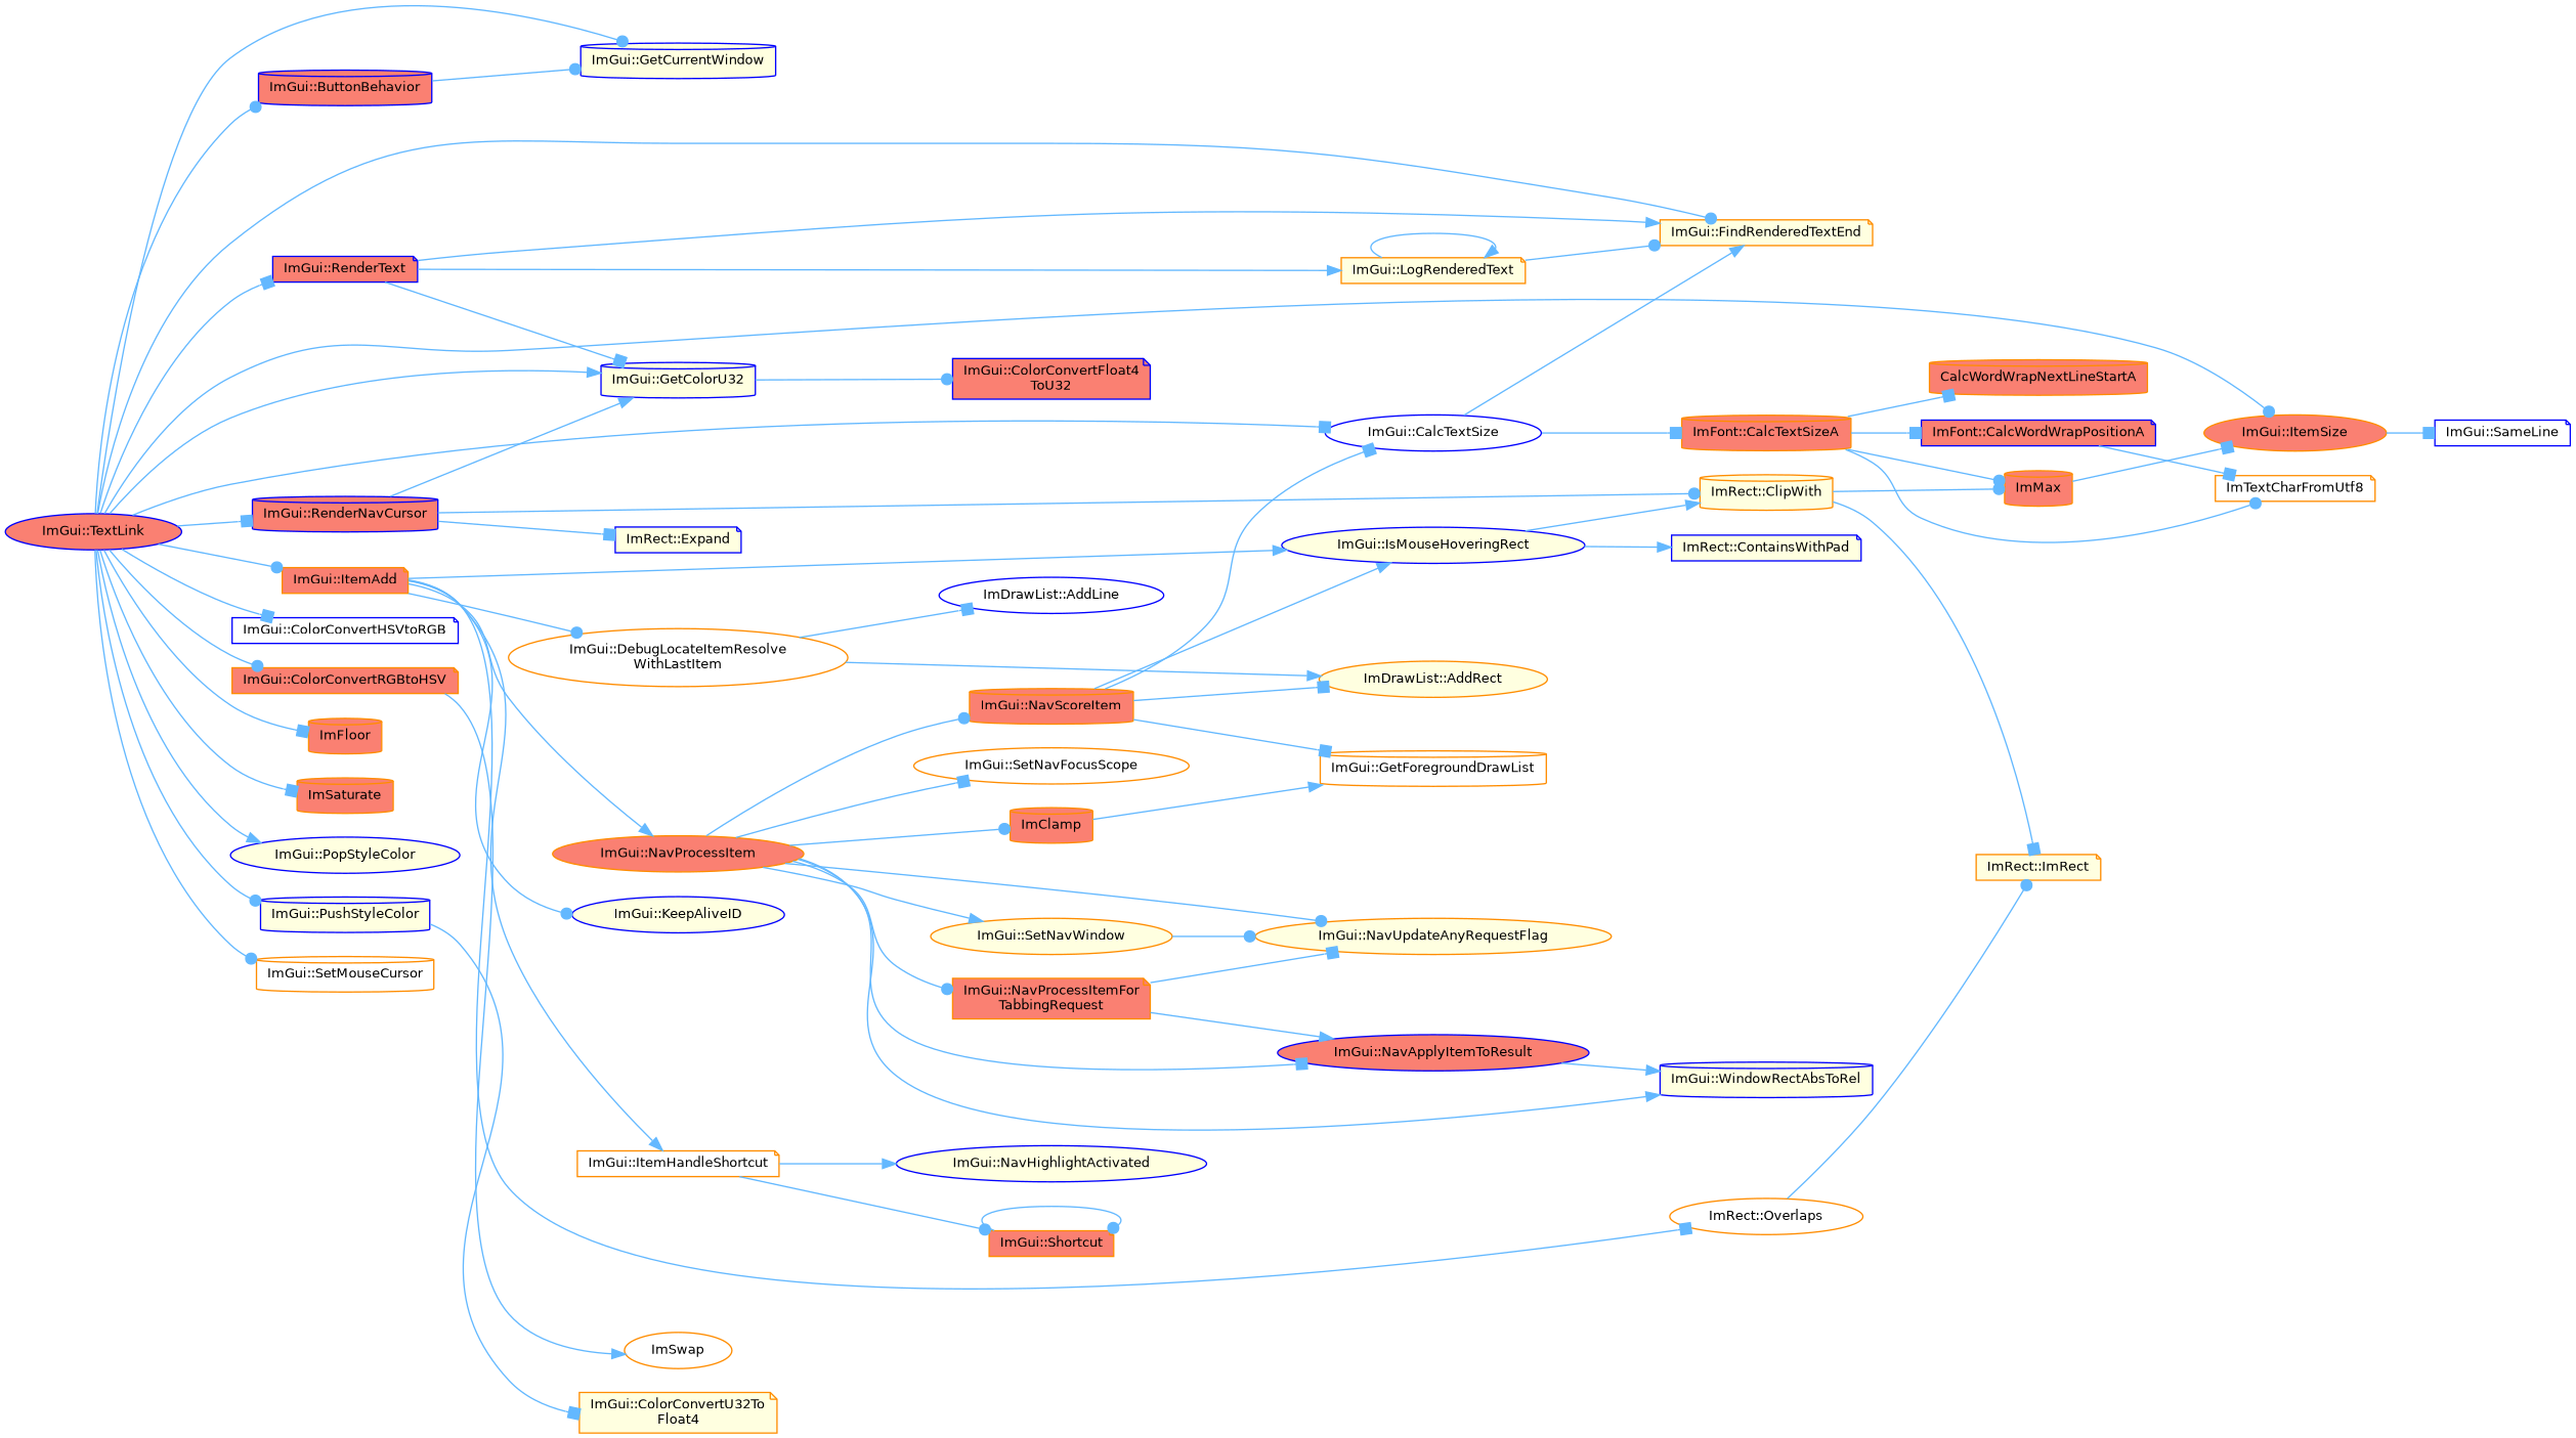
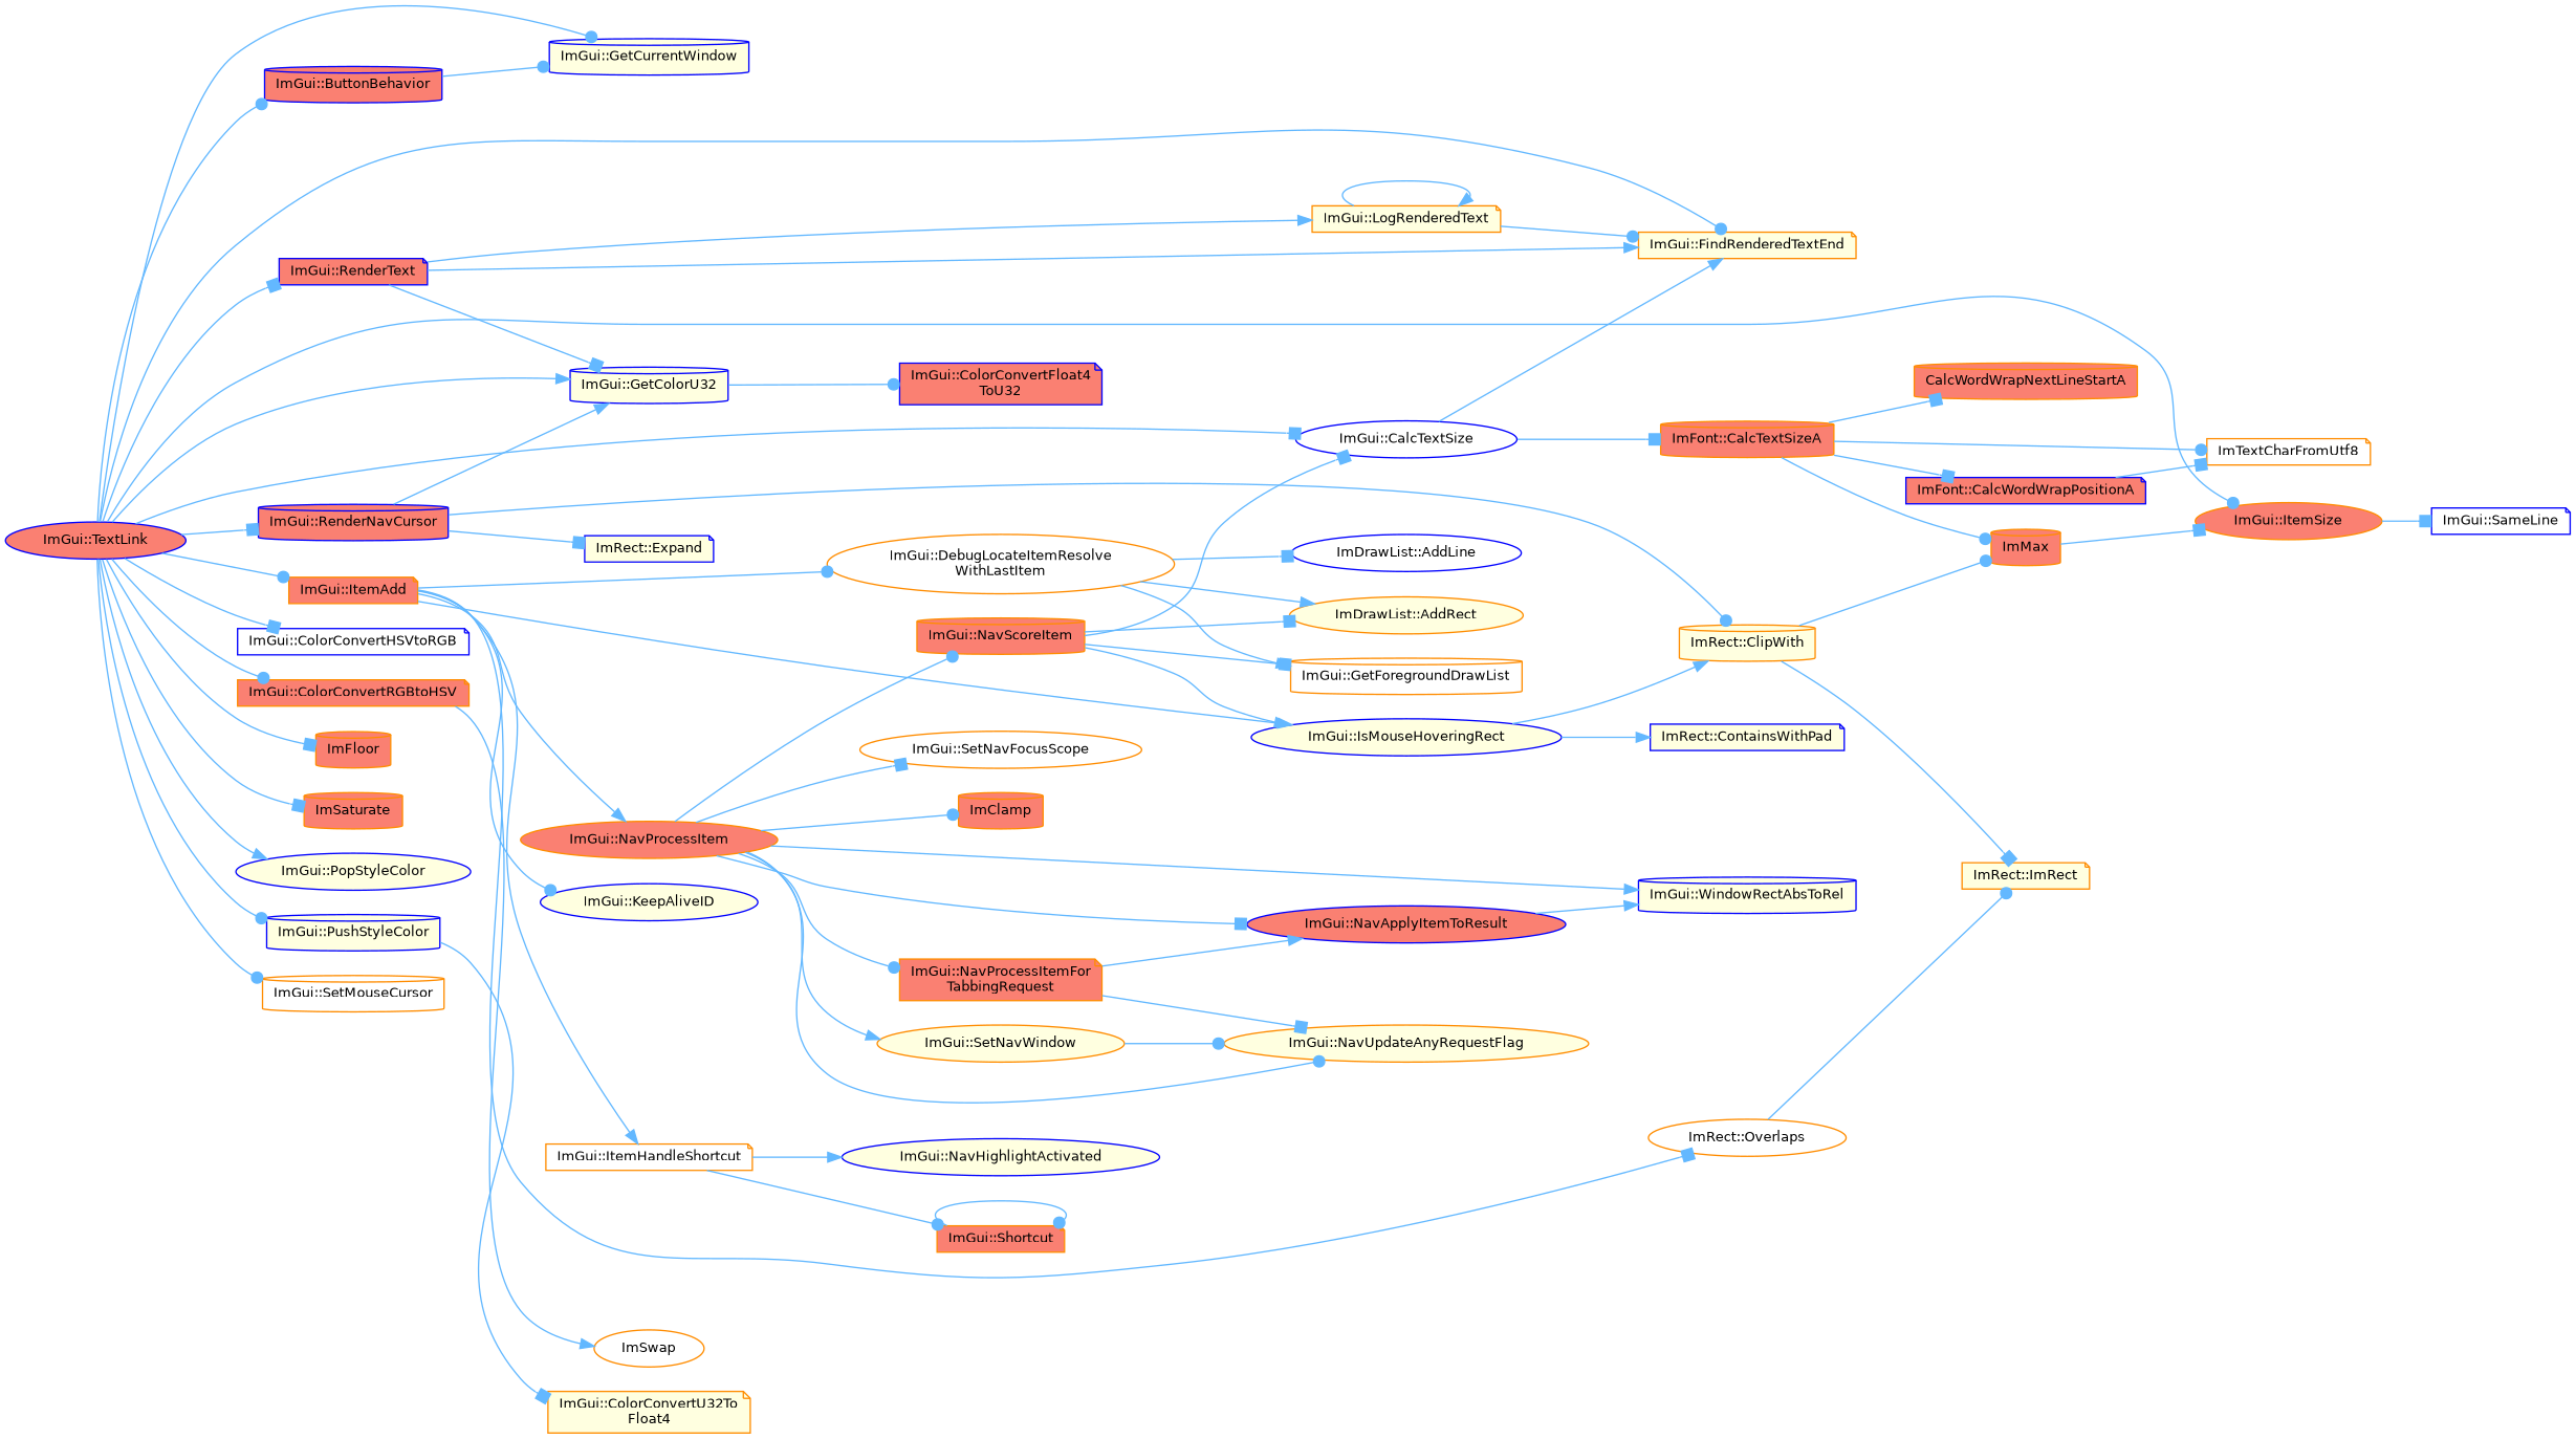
  digraph {
    rankdir=LR
    node [color=darkorange fillcolor=salmon fontname=Helvetica fontsize=10 shape=ellipse style=filled]
    edge [arrowhead=dot color=steelblue1 fontname=Helvetica fontsize=10 labelfontname=Helvetica labelfontsize=10 style=solid]
    n1 [color=blue fontcolor=black height=0.2 label="ImGui::TextLink" width=0.4]
    n2 [color=blue height=0.2 label="ImGui::ButtonBehavior" shape=cylinder width=0.4]
    n3 [color=blue fillcolor=lightyellow height=0.2 label="ImGui::GetCurrentWindow" shape=cylinder width=0.4]
    n4 [color=blue fillcolor=white height=0.2 label="ImGui::CalcTextSize" width=0.4]
    n5 [fillcolor=lightyellow height=0.2 label="ImGui::FindRenderedTextEnd" shape=note width=0.4]
    n6 [color=blue fillcolor=white height=0.2 label="ImGui::ColorConvertHSVtoRGB" shape=note width=0.4]
    n7 [height=0.2 label="ImGui::ColorConvertRGBtoHSV" shape=note width=0.4]
    n8 [color=blue fillcolor=lightyellow height=0.2 label="ImGui::GetColorU32" shape=cylinder width=0.4]
    n9 [height=0.2 label=ImFloor shape=cylinder width=0.4]
    n10 [height=0.2 label=ImSaturate shape=cylinder width=0.4]
    n11 [height=0.2 label="ImGui::ItemAdd" shape=note width=0.4]
    n12 [height=0.2 label="ImGui::ItemSize" width=0.4]
    n13 [color=blue fillcolor=lightyellow height=0.2 label="ImGui::PopStyleColor" width=0.4]
    n14 [color=blue fillcolor=lightyellow height=0.2 label="ImGui::PushStyleColor" shape=cylinder width=0.4]
    n15 [color=blue height=0.2 label="ImGui::RenderNavCursor" shape=cylinder width=0.4]
    n16 [color=blue height=0.2 label="ImGui::RenderText" shape=note width=0.4]
    n17 [fillcolor=white height=0.2 label="ImGui::SetMouseCursor" shape=cylinder width=0.4]
    n18 [height=0.2 label="ImFont::CalcTextSizeA" shape=cylinder width=0.4]
    n19 [fillcolor=white height=0.2 label=ImSwap width=0.4]
    n20 [color=blue height=0.2 label="ImGui::ColorConvertFloat4\lToU32" shape=note width=0.4]
    n21 [fillcolor=white height=0.2 label="ImGui::DebugLocateItemResolve\lWithLastItem" width=0.4]
    n22 [color=blue fillcolor=lightyellow height=0.2 label="ImGui::IsMouseHoveringRect" width=0.4]
    n23 [fillcolor=white height=0.2 label="ImGui::ItemHandleShortcut" shape=note width=0.4]
    n24 [color=blue fillcolor=lightyellow height=0.2 label="ImGui::KeepAliveID" width=0.4]
    n25 [height=0.2 label="ImGui::NavProcessItem" width=0.4]
    n26 [fillcolor=white height=0.2 label="ImRect::Overlaps" width=0.4]
    n27 [color=blue fillcolor=white height=0.2 label="ImGui::SameLine" shape=note width=0.4]
    n28 [fillcolor=lightyellow height=0.2 label="ImGui::ColorConvertU32To\lFloat4" shape=note width=0.4]
    n29 [fillcolor=lightyellow height=0.2 label="ImRect::ClipWith" shape=cylinder width=0.4]
    n30 [color=blue fillcolor=lightyellow height=0.2 label="ImRect::Expand" shape=note width=0.4]
    n31 [fillcolor=lightyellow height=0.2 label="ImGui::LogRenderedText" shape=note width=0.4]
    n32 [height=0.2 label=CalcWordWrapNextLineStartA shape=cylinder width=0.4]
    n33 [color=blue height=0.2 label="ImFont::CalcWordWrapPositionA" shape=note width=0.4]
    n34 [fillcolor=white height=0.2 label=ImTextCharFromUtf8 shape=note width=0.4]
    n35 [height=0.2 label=ImMax shape=cylinder width=0.4]
    n36 [color=blue fillcolor=white height=0.2 label="ImDrawList::AddLine" width=0.4]
    n37 [fillcolor=lightyellow height=0.2 label="ImDrawList::AddRect" width=0.4]
    n38 [fillcolor=white height=0.2 label="ImGui::GetForegroundDrawList" shape=cylinder width=0.4]
    n39 [color=blue fillcolor=lightyellow height=0.2 label="ImRect::ContainsWithPad" shape=note width=0.4]
    n40 [color=blue fillcolor=lightyellow height=0.2 label="ImGui::NavHighlightActivated" width=0.4]
    n41 [height=0.2 label="ImGui::Shortcut" shape=note width=0.4]
    n42 [height=0.2 label=ImClamp shape=cylinder width=0.4]
    n43 [color=blue height=0.2 label="ImGui::NavApplyItemToResult" width=0.4]
    n44 [color=blue fillcolor=lightyellow height=0.2 label="ImGui::WindowRectAbsToRel" shape=cylinder width=0.4]
    n45 [height=0.2 label="ImGui::NavProcessItemFor\lTabbingRequest" shape=note width=0.4]
    n46 [fillcolor=lightyellow height=0.2 label="ImGui::NavUpdateAnyRequestFlag" width=0.4]
    n47 [height=0.2 label="ImGui::NavScoreItem" shape=cylinder width=0.4]
    n48 [fillcolor=white height=0.2 label="ImGui::SetNavFocusScope" width=0.4]
    n49 [fillcolor=lightyellow height=0.2 label="ImGui::SetNavWindow" width=0.4]
    n50 [fillcolor=lightyellow height=0.2 label="ImRect::ImRect" shape=note width=0.4]
    n1 -> n2
    n1 -> n3
    n1 -> n4 [arrowhead=box]
    n1 -> n5
    n1 -> n6 [arrowhead=box]
    n1 -> n7
    n1 -> n8 [arrowhead=normal]
    n1 -> n9 [arrowhead=box]
    n1 -> n10 [arrowhead=box]
    n1 -> n11
    n1 -> n12
    n1 -> n13 [arrowhead=normal]
    n1 -> n14
    n1 -> n15 [arrowhead=box]
    n1 -> n16 [arrowhead=box]
    n1 -> n17
    n2 -> n3
    n4 -> n5 [arrowhead=normal]
    n4 -> n18 [arrowhead=box]
    n7 -> n19 [arrowhead=normal]
    n8 -> n20
    n11 -> n21
    n11 -> n22 [arrowhead=normal]
    n11 -> n23 [arrowhead=normal]
    n11 -> n24
    n11 -> n25 [arrowhead=normal]
    n11 -> n26 [arrowhead=box]
    n12 -> n27 [arrowhead=box]
    n14 -> n28 [arrowhead=box]
    n15 -> n8 [arrowhead=normal]
    n15 -> n29
    n15 -> n30 [arrowhead=box]
    n16 -> n5 [arrowhead=normal]
    n16 -> n8 [arrowhead=box]
    n16 -> n31 [arrowhead=normal]
    n18 -> n32 [arrowhead=box]
    n18 -> n33 [arrowhead=box]
    n18 -> n34
    n18 -> n35
    n21 -> n36 [arrowhead=box]
    n21 -> n37 [arrowhead=normal]
-   n42 -> n38 [arrowhead=normal]
+   n21 -> n38 [arrowhead=normal]
    n22 -> n29 [arrowhead=normal]
    n22 -> n39 [arrowhead=normal]
    n23 -> n40 [arrowhead=normal]
    n23 -> n41
    n25 -> n42
    n25 -> n43 [arrowhead=box]
    n25 -> n44 [arrowhead=normal]
    n25 -> n45
    n25 -> n46
    n25 -> n47
    n25 -> n48 [arrowhead=box]
    n25 -> n49 [arrowhead=normal]
    n26 -> n50
    n29 -> n35
    n29 -> n50 [arrowhead=box]
    n31 -> n5
    n31 -> n31 [arrowhead=normal]
    n33 -> n34 [arrowhead=box]
    n35 -> n12 [arrowhead=box]
    n41 -> n41
    n43 -> n44 [arrowhead=normal]
    n45 -> n43 [arrowhead=normal]
    n45 -> n46 [arrowhead=box]
    n47 -> n4 [arrowhead=box]
    n47 -> n22 [arrowhead=normal]
    n47 -> n37 [arrowhead=box]
    n47 -> n38 [arrowhead=box]
    n49 -> n46
  }
